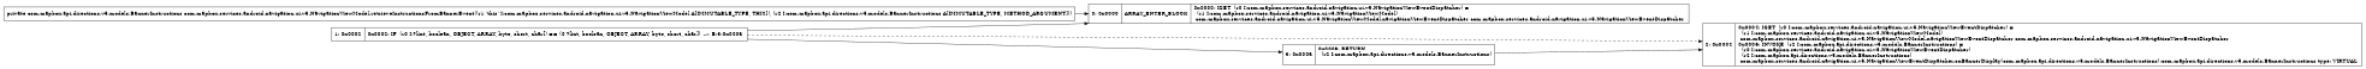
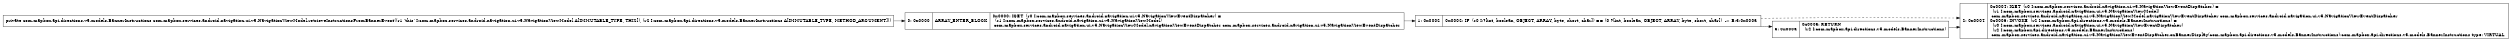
  digraph {
    rankdir=LR
    node [shape=record]
    n1 [label="{0\:\ 0x0000|ARRAY_ENTER_BLOCK\l|0x0000: IGET  (r0 I:com.mapbox.services.android.navigation.ui.v5.NavigationViewEventDispatcher) = \l  (r1 I:com.mapbox.services.android.navigation.ui.v5.NavigationViewModel)\l com.mapbox.services.android.navigation.ui.v5.NavigationViewModel.navigationViewEventDispatcher com.mapbox.services.android.navigation.ui.v5.NavigationViewEventDispatcher \l}"]
    n2 [label="{1\:\ 0x0002|0x0002: IF  (r0 I:?[int, boolean, OBJECT, ARRAY, byte, short, char]) == (0 ?[int, boolean, OBJECT, ARRAY, byte, short, char])  \-\> B:3:0x000a \l}"]
    n3 [label="{2\:\ 0x0004|0x0004: IGET  (r0 I:com.mapbox.services.android.navigation.ui.v5.NavigationViewEventDispatcher) = \l  (r1 I:com.mapbox.services.android.navigation.ui.v5.NavigationViewModel)\l com.mapbox.services.android.navigation.ui.v5.NavigationViewModel.navigationViewEventDispatcher com.mapbox.services.android.navigation.ui.v5.NavigationViewEventDispatcher \l0x0006: INVOKE  (r2 I:com.mapbox.api.directions.v5.models.BannerInstructions) = \l  (r0 I:com.mapbox.services.android.navigation.ui.v5.NavigationViewEventDispatcher)\l  (r2 I:com.mapbox.api.directions.v5.models.BannerInstructions)\l com.mapbox.services.android.navigation.ui.v5.NavigationViewEventDispatcher.onBannerDisplay(com.mapbox.api.directions.v5.models.BannerInstructions):com.mapbox.api.directions.v5.models.BannerInstructions type: VIRTUAL \l}"]
    n4 [label="{3\:\ 0x000a|0x000a: RETURN  \l  (r2 I:com.mapbox.api.directions.v5.models.BannerInstructions)\l \l}"]
    n5 [label="{private com.mapbox.api.directions.v5.models.BannerInstructions com.mapbox.services.android.navigation.ui.v5.NavigationViewModel.retrieveInstructionsFromBannerEvent((r1 'this' I:com.mapbox.services.android.navigation.ui.v5.NavigationViewModel A[IMMUTABLE_TYPE, THIS]), (r2 I:com.mapbox.api.directions.v5.models.BannerInstructions A[IMMUTABLE_TYPE, METHOD_ARGUMENT])) }"]
-   n2 -> n1
+   n1 -> n2
    n2 -> n3 [style=dashed]
    n2 -> n4
    n4 -> n3
    n5 -> n1
  }
